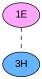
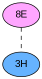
  graph {
    fontname="Liberation Sans"
    node [style=radial fontname="Liberation Sans"]
-   "1E" [fillcolor="#FFA6FF"]
+   "1E" [fillcolor="#FFA6FF" label="8E"]
    "3H" [fillcolor="#66B3FF"]
    "1E" -- "3H" [penwidth=1 style=dashed fontname="Liberation Sans"]
  }
